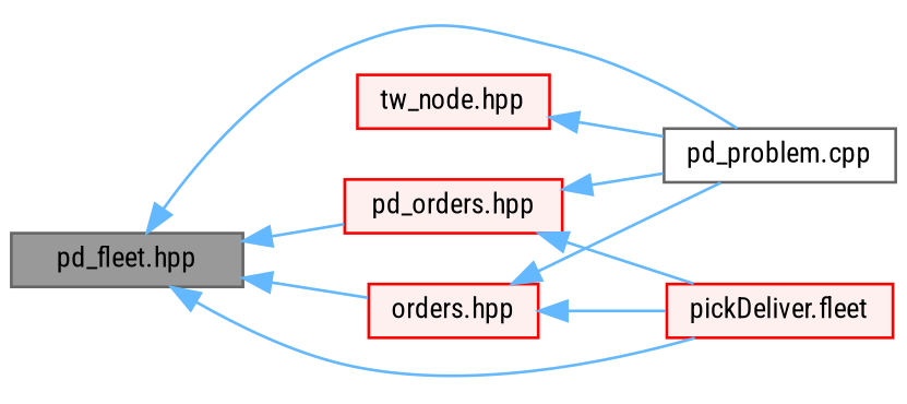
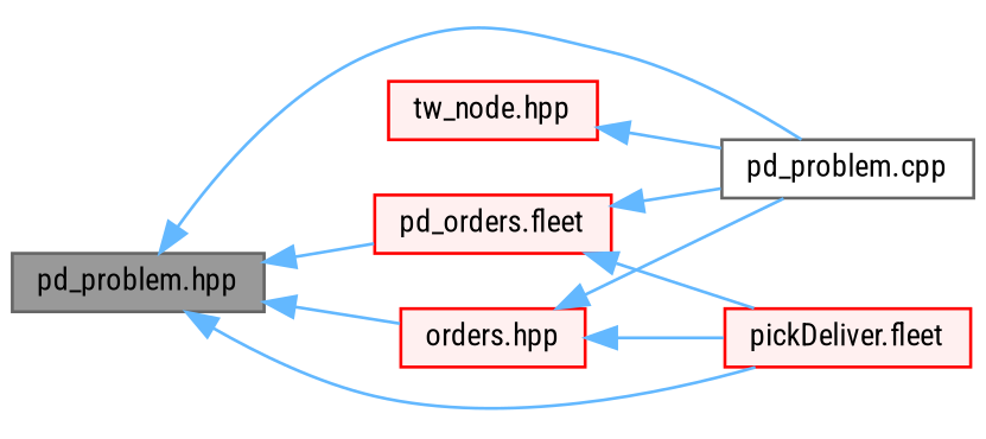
  digraph {
    fontname="Roboto Condensed"
    rankdir=LR
    node [color=red fillcolor="#FFF0F0" fontname="Roboto Condensed" fontsize=10 shape=box style=filled]
    edge [color=steelblue1 dir=back fontname="Roboto Condensed" fontsize=10 labelfontname=Helvetica labelfontsize=10 style=solid]
-   n1 [color=gray40 fillcolor=grey60 fontcolor=black height=0.2 label="pd_fleet.hpp" width=0.4]
+   n1 [color=gray40 fillcolor=grey60 fontcolor=black height=0.2 label="pd_problem.hpp" width=0.4]
    n2 [height=0.2 label="orders.hpp" width=0.4]
    n3 [color=grey40 fillcolor=white height=0.2 label="pd_problem.cpp" width=0.4]
    n4 [height=0.2 label="pickDeliver.fleet" width=0.4]
-   n5 [height=0.2 label="pd_orders.hpp" width=0.4]
+   n5 [height=0.2 label="pd_orders.fleet" width=0.4]
    n6 [height=0.2 label="tw_node.hpp" width=0.4]
    n1 -> n2
    n1 -> n3
    n1 -> n4
    n1 -> n5
    n2 -> n3
    n2 -> n4
    n5 -> n3
    n5 -> n4
    n6 -> n3
  }
